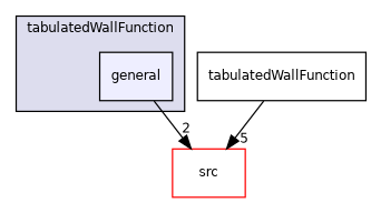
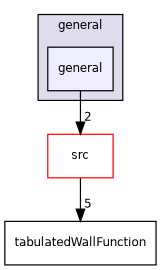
  digraph {
    compound=true
    node [fontname=Helvetica fontsize=10 shape=box]
    edge [labeldistance=1.5 labelfontname=Helvetica labelfontsize=10]
    n1 [fillcolor="#eeeeff" label=general pencolor=black style=filled]
    n2 [color=red label=src]
    n3 [label=tabulatedWallFunction]
    subgraph cluster_1 {
      bgcolor="#ddddee"
      fontname=Helvetica
      fontsize=10
-     label=tabulatedWallFunction
+     label=general
      pencolor=black
      n1
    }
    n1 -> n2 [headlabel=2]
-   n3 -> n2 [headlabel=5]
+   n2 -> n3 [headlabel=5]
  }
